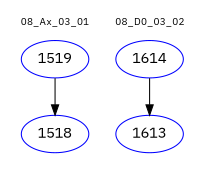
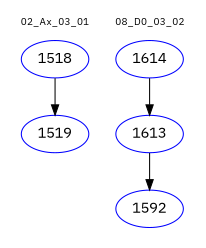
  digraph {
    fontname="IBM Plex Sans"
    node [color=blue fontname="IBM Plex Sans"]
    edge [color=black fontname="IBM Plex Sans"]
    n1 [label=1518]
    n2 [label=1519]
    n3 [label=1613]
+   n4 [label=1592]
    n5 [label=1614]
    subgraph cluster_1 {
      color=white
      fontsize=10
-     label="08_Ax_03_01"
+     label="02_Ax_03_01"
      n1
      n2
    }
    subgraph cluster_2 {
      color=white
      fontsize=10
      label="08_D0_03_02"
      n3
+     n4
      n5
    }
-   n2 -> n1
+   n1 -> n2
+   n3 -> n4
    n5 -> n3
  }
